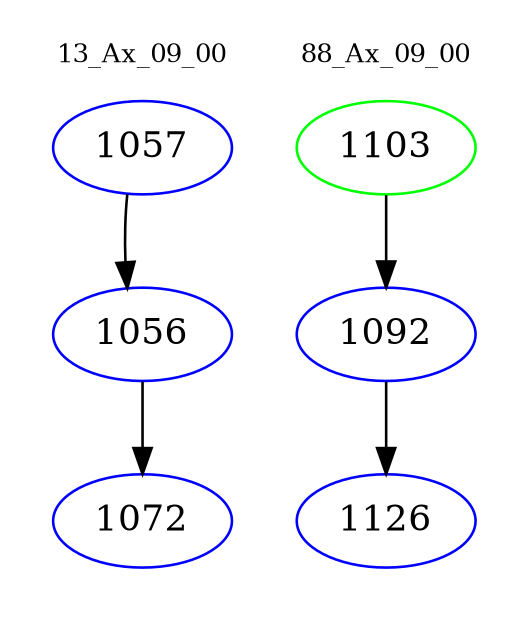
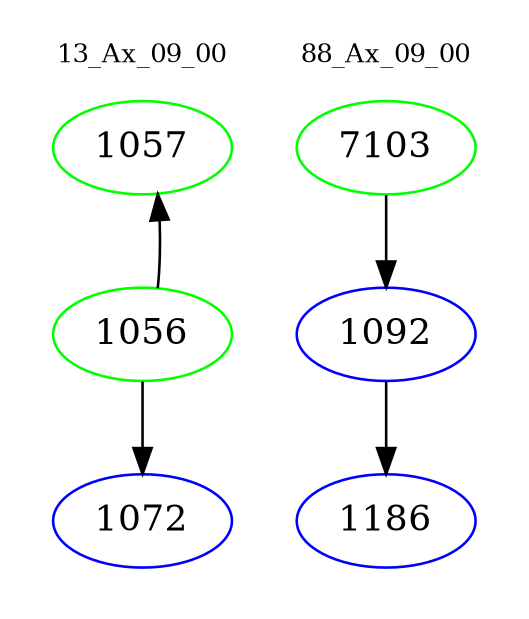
  digraph {
    node [color=blue]
    edge [color=black]
-   n1 [label=1057]
-   n2 [label=1056]
+   n1 [color=green label=1057]
+   n2 [color=green label=1056]
    n3 [label=1072]
-   n4 [color=green label=1103]
+   n4 [color=green label=7103]
    n5 [label=1092]
-   n6 [label=1126]
+   n6 [label=1186]
    subgraph cluster_1 {
      color=white
      fontsize=10
      label="13_Ax_09_00"
      n1
      n2
      n3
    }
    subgraph cluster_2 {
      color=white
      fontsize=10
      label="88_Ax_09_00"
      n4
      n5
      n6
    }
-   n1 -> n2
+   n2 -> n1
    n2 -> n3
    n4 -> n5
    n5 -> n6
  }
